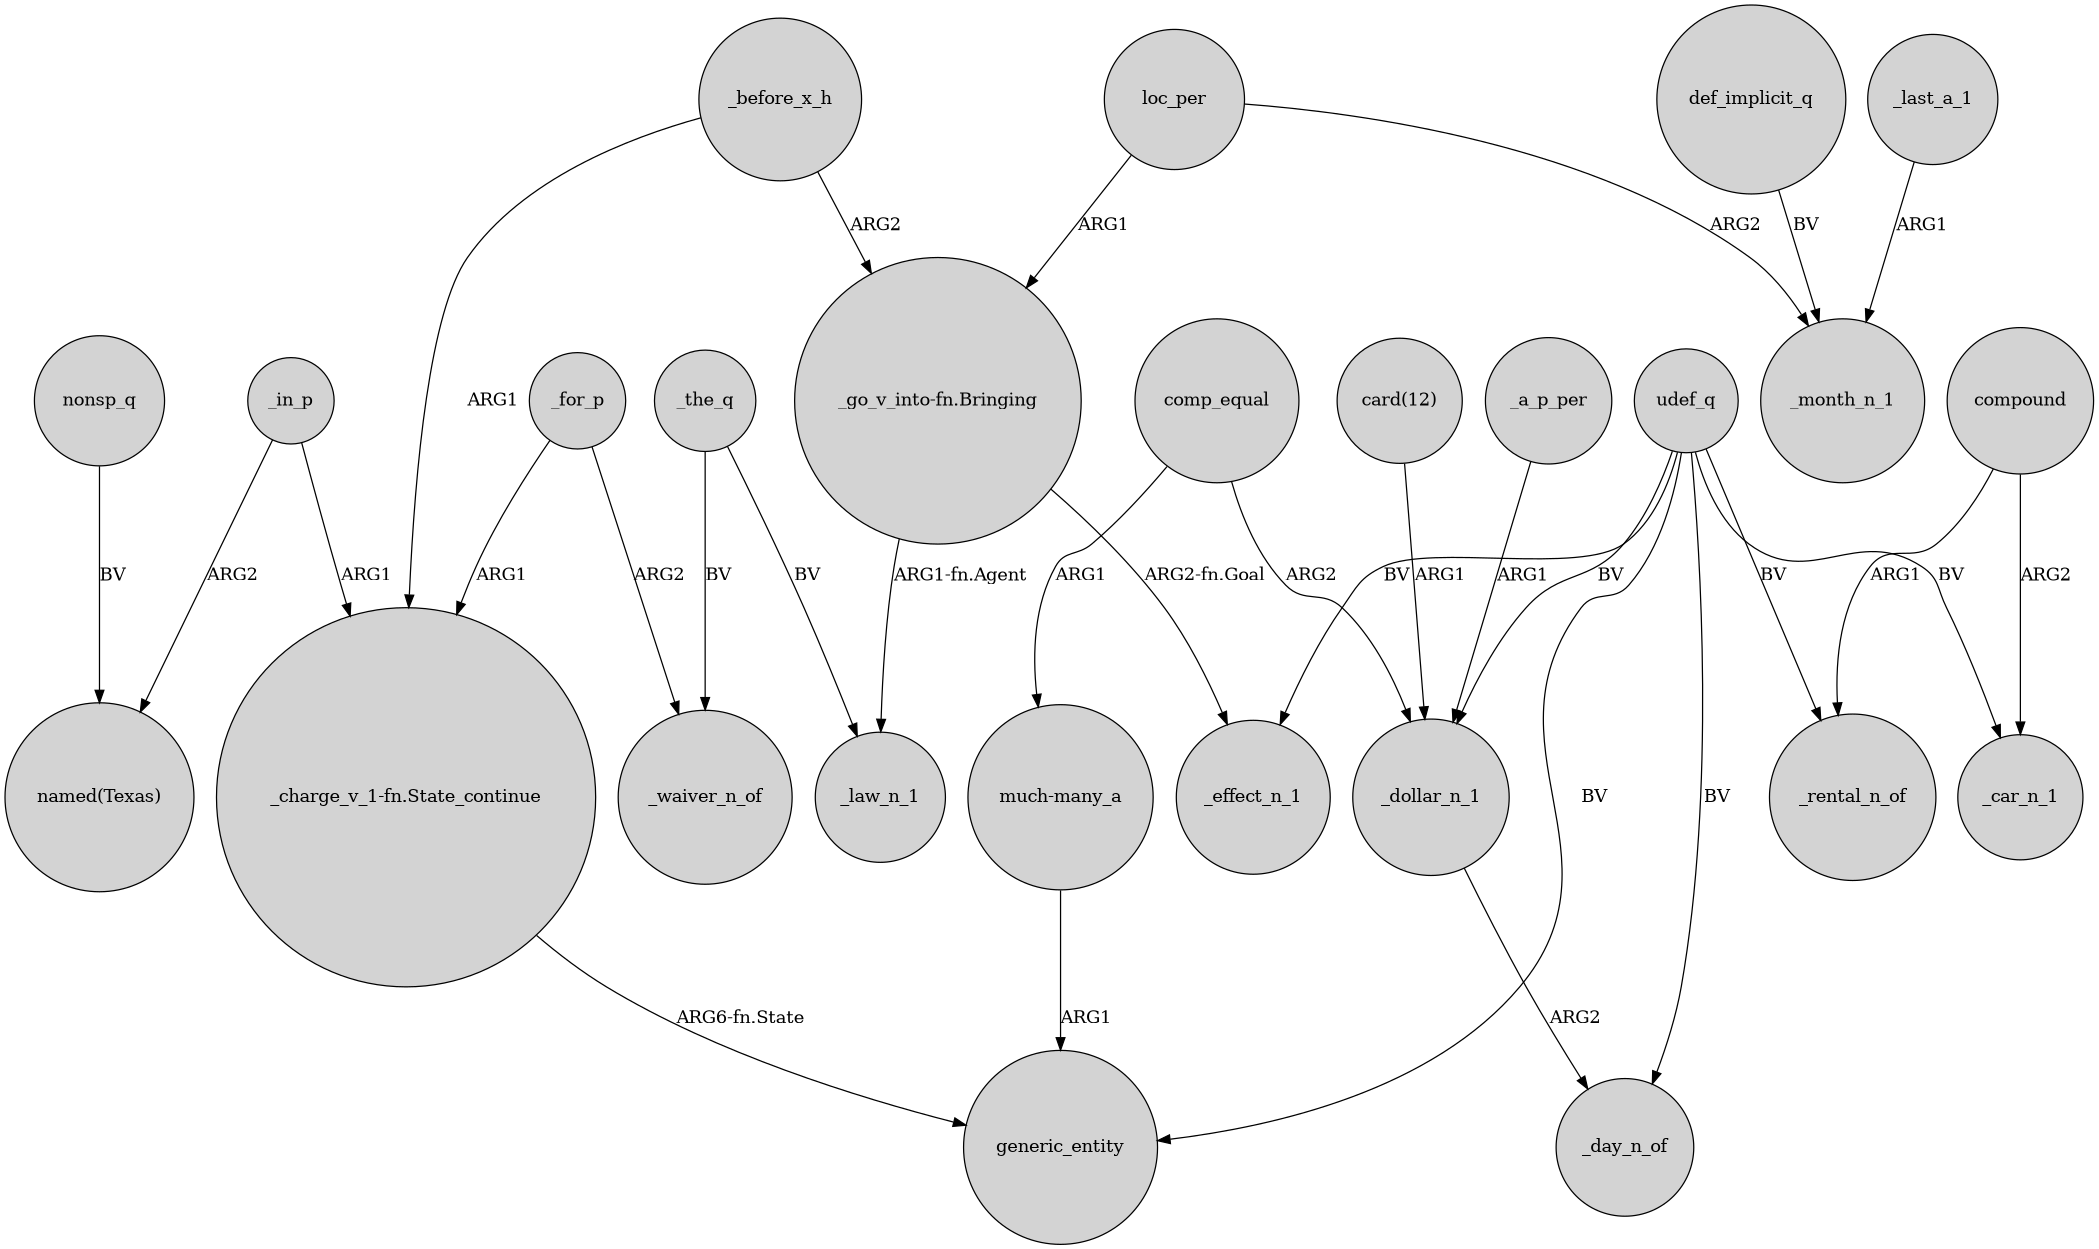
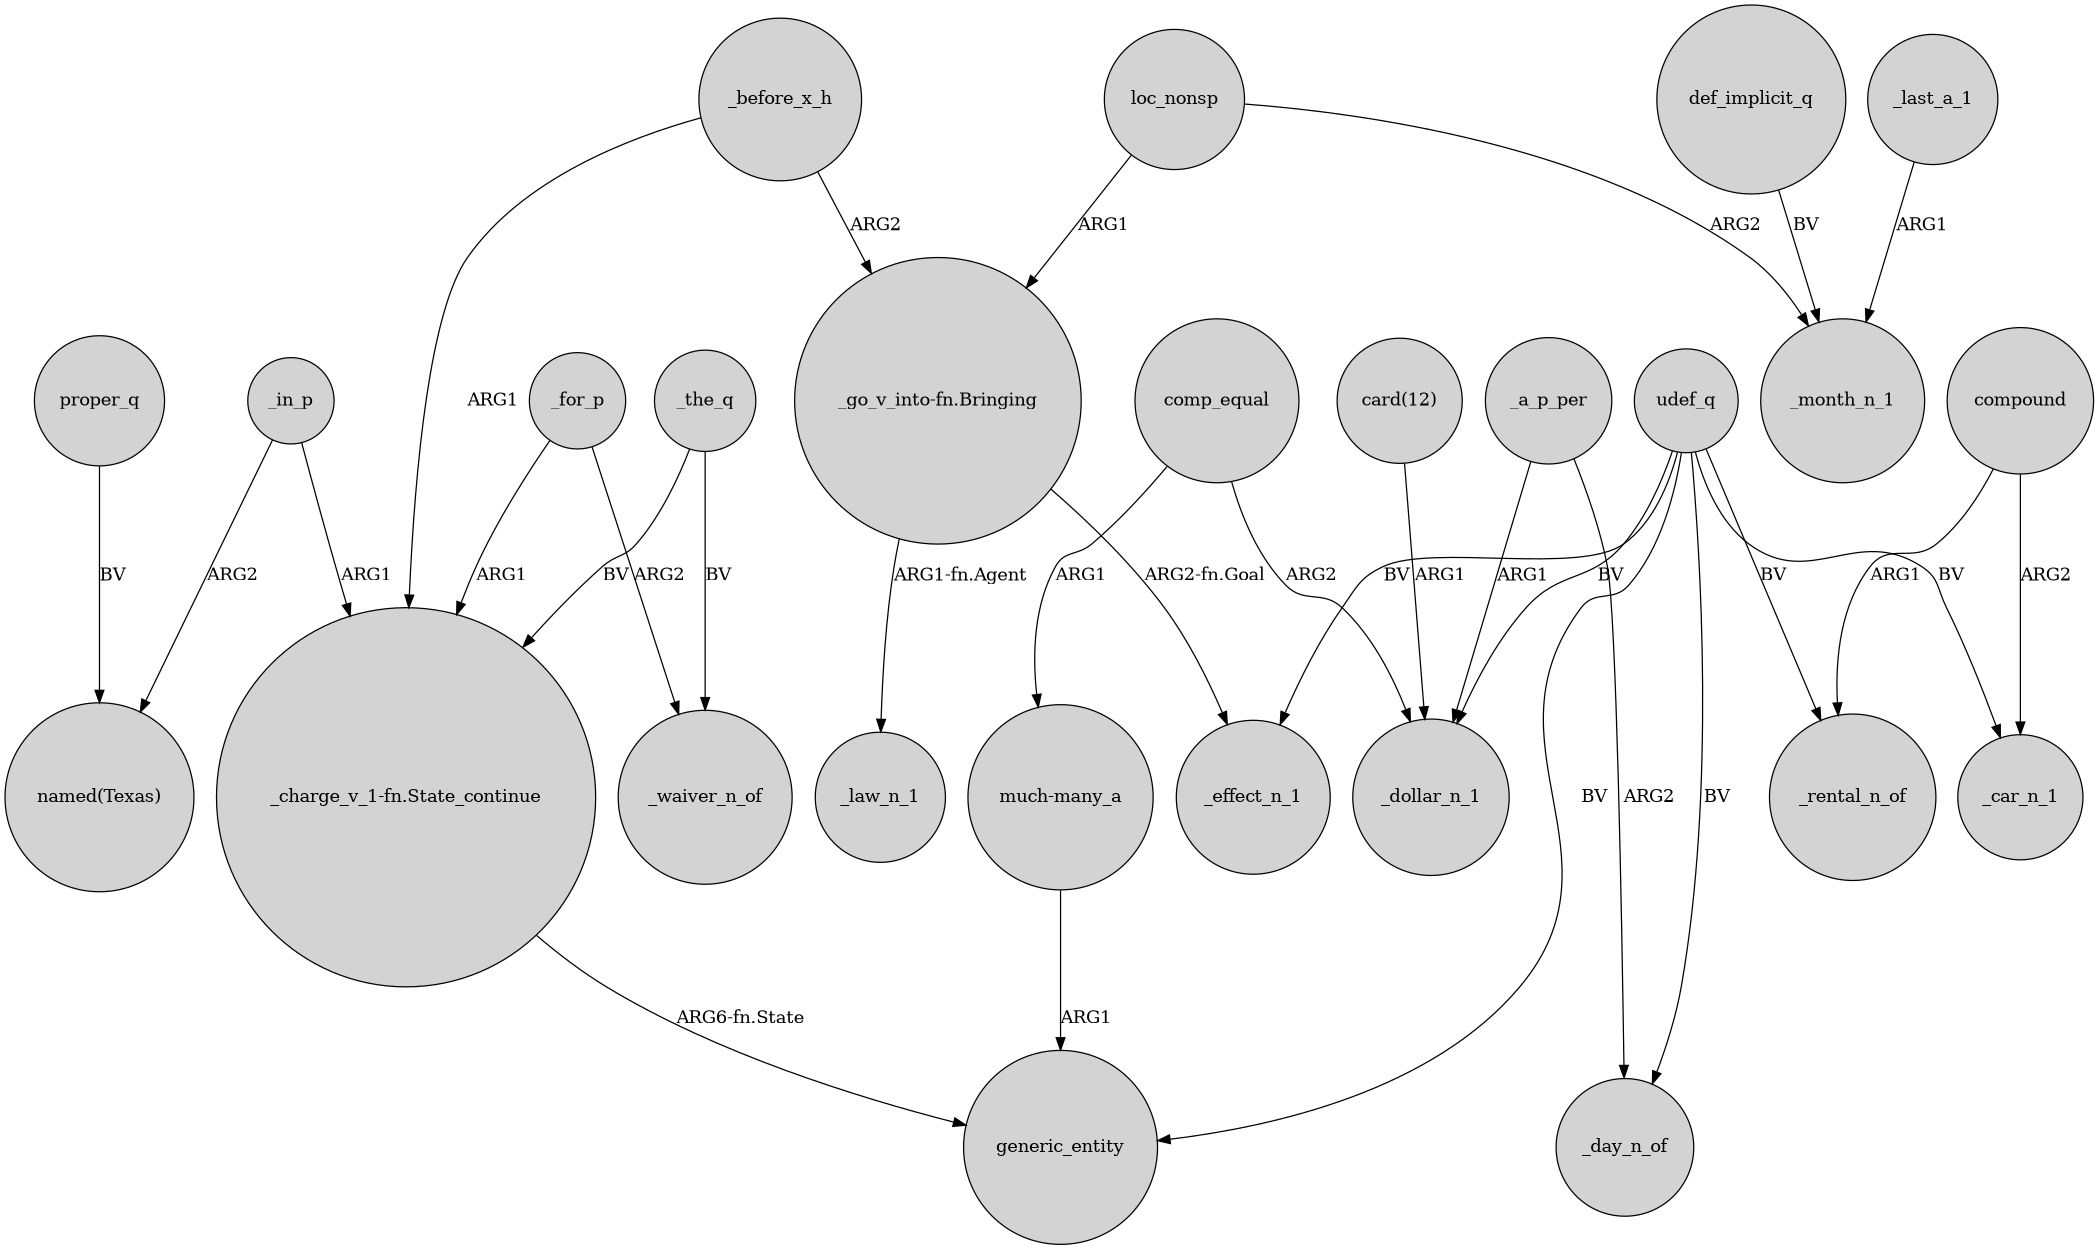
  digraph {
    node [shape=circle style=filled]
-   proper_q [label=nonsp_q]
+   proper_q
    "named(Texas)"
    def_implicit_q
    _month_n_1
    _a_p_per
    _day_n_of
    _dollar_n_1
    _last_a_1
    "_charge_v_1-fn.State_continue"
    generic_entity
    _the_q
    _waiver_n_of
    _law_n_1
    _for_p
-   loc_nonsp [label=loc_per]
+   loc_nonsp
    "_go_v_into-fn.Bringing"
    _effect_n_1
    compound
    _rental_n_of
    _car_n_1
    _in_p
    udef_q
    comp_equal
    "much-many_a"
    _before_x_h
    "card(12)"
    proper_q -> "named(Texas)" [label=BV]
    def_implicit_q -> _month_n_1 [label=BV]
-   _dollar_n_1 -> _day_n_of [label=ARG2]
+   _a_p_per -> _day_n_of [label=ARG2]
    _a_p_per -> _dollar_n_1 [label=ARG1]
    _last_a_1 -> _month_n_1 [label=ARG1]
    "_charge_v_1-fn.State_continue" -> generic_entity [label="ARG6-fn.State"]
    _the_q -> _waiver_n_of [label=BV]
-   _the_q -> _law_n_1 [label=BV]
+   _the_q -> "_charge_v_1-fn.State_continue" [label=BV]
    _for_p -> "_charge_v_1-fn.State_continue" [label=ARG1]
    _for_p -> _waiver_n_of [label=ARG2]
    loc_nonsp -> _month_n_1 [label=ARG2]
    loc_nonsp -> "_go_v_into-fn.Bringing" [label=ARG1]
    "_go_v_into-fn.Bringing" -> _law_n_1 [label="ARG1-fn.Agent"]
    "_go_v_into-fn.Bringing" -> _effect_n_1 [label="ARG2-fn.Goal"]
    compound -> _rental_n_of [label=ARG1]
    compound -> _car_n_1 [label=ARG2]
    _in_p -> "named(Texas)" [label=ARG2]
    _in_p -> "_charge_v_1-fn.State_continue" [label=ARG1]
    udef_q -> _day_n_of [label=BV]
    udef_q -> _dollar_n_1 [label=BV]
    udef_q -> generic_entity [label=BV]
    udef_q -> _effect_n_1 [label=BV]
    udef_q -> _rental_n_of [label=BV]
    udef_q -> _car_n_1 [label=BV]
    comp_equal -> _dollar_n_1 [label=ARG2]
    comp_equal -> "much-many_a" [label=ARG1]
    "much-many_a" -> generic_entity [label=ARG1]
    _before_x_h -> "_charge_v_1-fn.State_continue" [label=ARG1]
    _before_x_h -> "_go_v_into-fn.Bringing" [label=ARG2]
    "card(12)" -> _dollar_n_1 [label=ARG1]
  }
